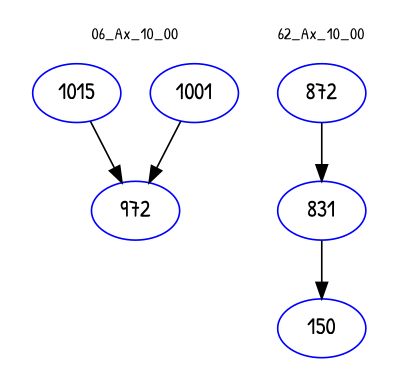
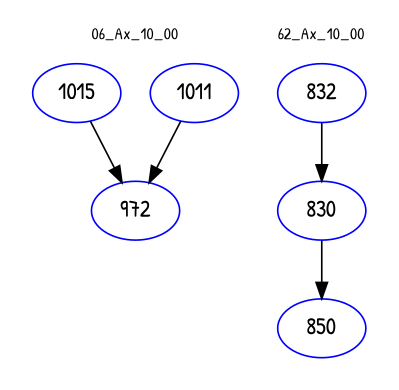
  digraph {
    fontname="Patrick Hand"
    node [color=blue fontname="Patrick Hand"]
    edge [color=black fontname="Patrick Hand"]
-   n1 [label=1001]
+   n1 [label=1011]
    n2 [label=972]
    n3 [label=1015]
-   n4 [label=872]
-   n5 [label=831]
-   n6 [label=150]
+   n4 [label=832]
+   n5 [label=830]
+   n6 [label=850]
    subgraph cluster_1 {
      color=white
      fontsize=10
      label="06_Ax_10_00"
      n1
      n2
      n3
    }
    subgraph cluster_2 {
      color=white
      fontsize=10
      label="62_Ax_10_00"
      n4
      n5
      n6
    }
    n1 -> n2
    n3 -> n2
    n4 -> n5
    n5 -> n6
  }
